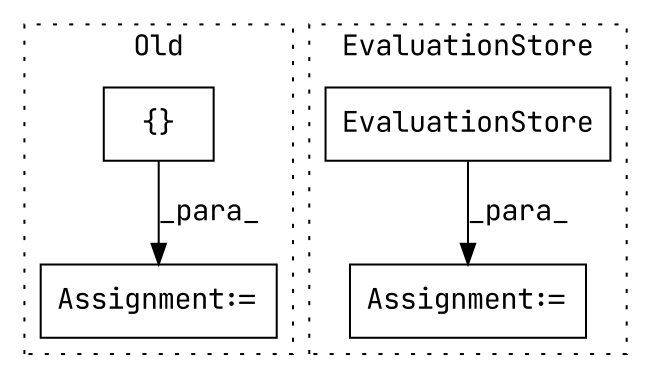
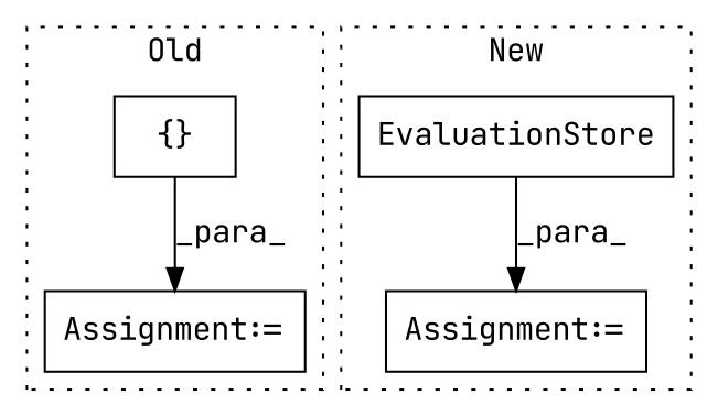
  digraph {
    fontname="JetBrains Mono"
    node [a=7 shape=box fontname="JetBrains Mono"]
    edge [fontname="JetBrains Mono"]
    n1 [a=4 l=2 label="{}" s=6363]
    n2 [l=7 label="Assignment:=" s=6323]
    n3 [a=32 l=17 label=EvaluationStore s=8066]
    n4 [l=1 label="Assignment:=" s=8065]
    subgraph cluster_1 {
      label=Old
      style=dotted
      n1
      n2
    }
    subgraph cluster_2 {
-     label=EvaluationStore
+     label=New
      style=dotted
      n3
      n4
    }
    n1 -> n2 [label=_para_]
    n3 -> n4 [label=_para_]
  }
